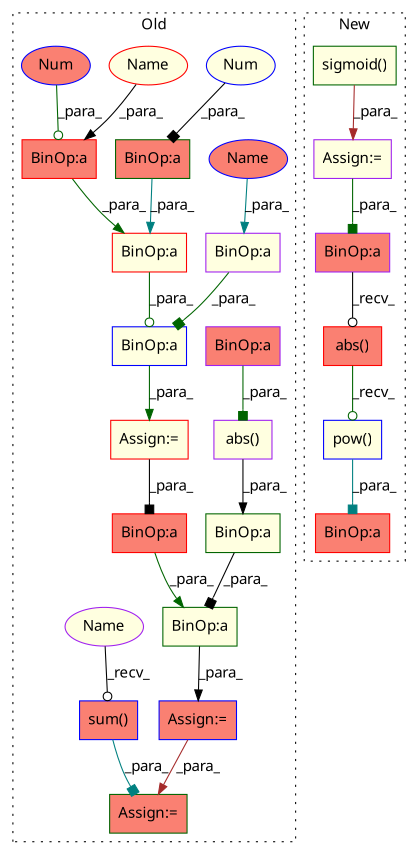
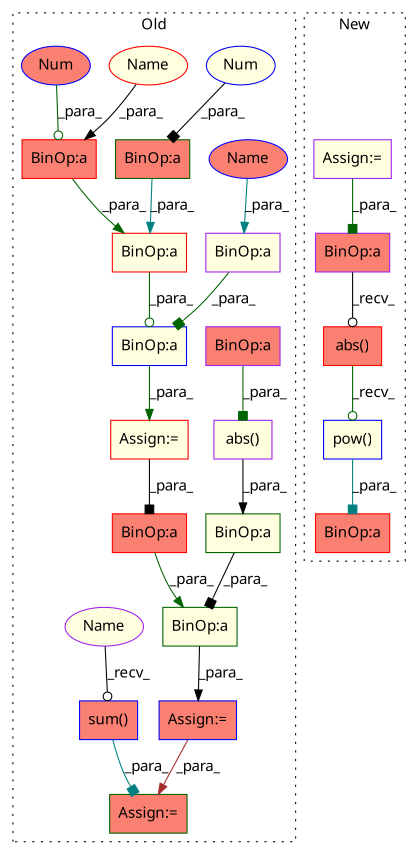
  digraph {
    fontname="Noto Sans"
    node [a=82 l=3 s=724 shape=box style=filled fillcolor=lightyellow color=blue fontname="Noto Sans"]
    edge [color=darkgreen arrowhead=normal fontname="Noto Sans"]
    n1 [a=75 l="10,1" label="abs()" s="807,835" color=purple]
    n2 [label="BinOp:a" s=823 fillcolor=salmon color=purple]
    n3 [a=68 label="Assign:=" s=863 fillcolor=salmon]
    n4 [label="BinOp:a" color=purple]
    n5 [label="BinOp:a" s=742 fillcolor=salmon color=red]
    n6 [label="BinOp:a" s=764 fillcolor=salmon color=darkgreen]
    n7 [label="BinOp:a" s=759 color=red]
    n8 [l=18 label="BinOp:a" s=870 color=darkgreen]
    n9 [l=16 label="BinOp:a"]
    n10 [l=4 label="BinOp:a" s=836 color=darkgreen]
    n11 [label="BinOp:a" s=870 fillcolor=salmon color=red]
    n12 [a=75 l=19 label="sum()" s=934 fillcolor=salmon]
    n13 [a=76 l=1 label=Num s=763 shape=ellipse]
    n14 [a=76 l=1 label=Num s=741 shape=ellipse fillcolor=salmon]
    n15 [a=68 label="Assign:=" s=918 fillcolor=salmon color=darkgreen]
    n16 [a=68 label="Assign:=" s=708 color=red]
    n17 [a=87 l=13 label=Name s=711 shape=ellipse fillcolor=salmon]
    n18 [a=87 l=13 label=Name s=745 shape=ellipse color=red]
    n19 [a=87 l=13 label=Name s=934 shape=ellipse color=purple]
    n20 [a=75 l=29 label="abs()" s=519 fillcolor=salmon color=red]
    n21 [a=75 l="34,1" label="pow()" s="519,563"]
    n22 [label="BinOp:a" s=646 fillcolor=salmon color=red]
    n23 [label="BinOp:a" s=526 fillcolor=salmon color=purple]
-   n24 [a=75 l=14 label="sigmoid()" s=443 color=darkgreen]
    n25 [a=68 label="Assign:=" s=440 color=purple]
    subgraph cluster_1 {
      label=Old
      style=dotted
      n1
      n2
      n3
      n4
      n5
      n6
      n7
      n8
      n9
      n10
      n11
      n12
      n13
      n14
      n15
      n16
      n17
      n18
      n19
    }
    subgraph cluster_2 {
      label=New
      style=dotted
      n20
      n21
      n22
      n23
-     n24
      n25
    }
    n1 -> n10 [label=_para_ color=black]
    n2 -> n1 [label=_para_ arrowhead=box]
    n3 -> n15 [label=_para_ color=brown]
    n4 -> n9 [label=_para_ arrowhead=box]
    n5 -> n7 [label=_para_]
    n6 -> n7 [label=_para_ color=teal]
    n7 -> n9 [label=_para_ arrowhead=odot]
    n8 -> n3 [label=_para_ color=black]
    n9 -> n16 [label=_para_]
    n10 -> n8 [label=_para_ color=black arrowhead=box]
    n11 -> n8 [label=_para_]
    n12 -> n15 [label=_para_ color=teal arrowhead=box]
    n13 -> n6 [label=_para_ color=black arrowhead=box]
    n14 -> n5 [label=_para_ arrowhead=odot]
    n16 -> n11 [label=_para_ color=black arrowhead=box]
    n17 -> n4 [label=_para_ color=teal]
    n18 -> n5 [label=_para_ color=black]
    n19 -> n12 [label=_recv_ color=black arrowhead=odot]
    n20 -> n21 [label=_recv_ arrowhead=odot]
    n21 -> n22 [label=_para_ color=teal arrowhead=box]
    n23 -> n20 [label=_recv_ color=black arrowhead=odot]
-   n24 -> n25 [label=_para_ color=brown]
    n25 -> n23 [label=_para_ arrowhead=box]
  }
